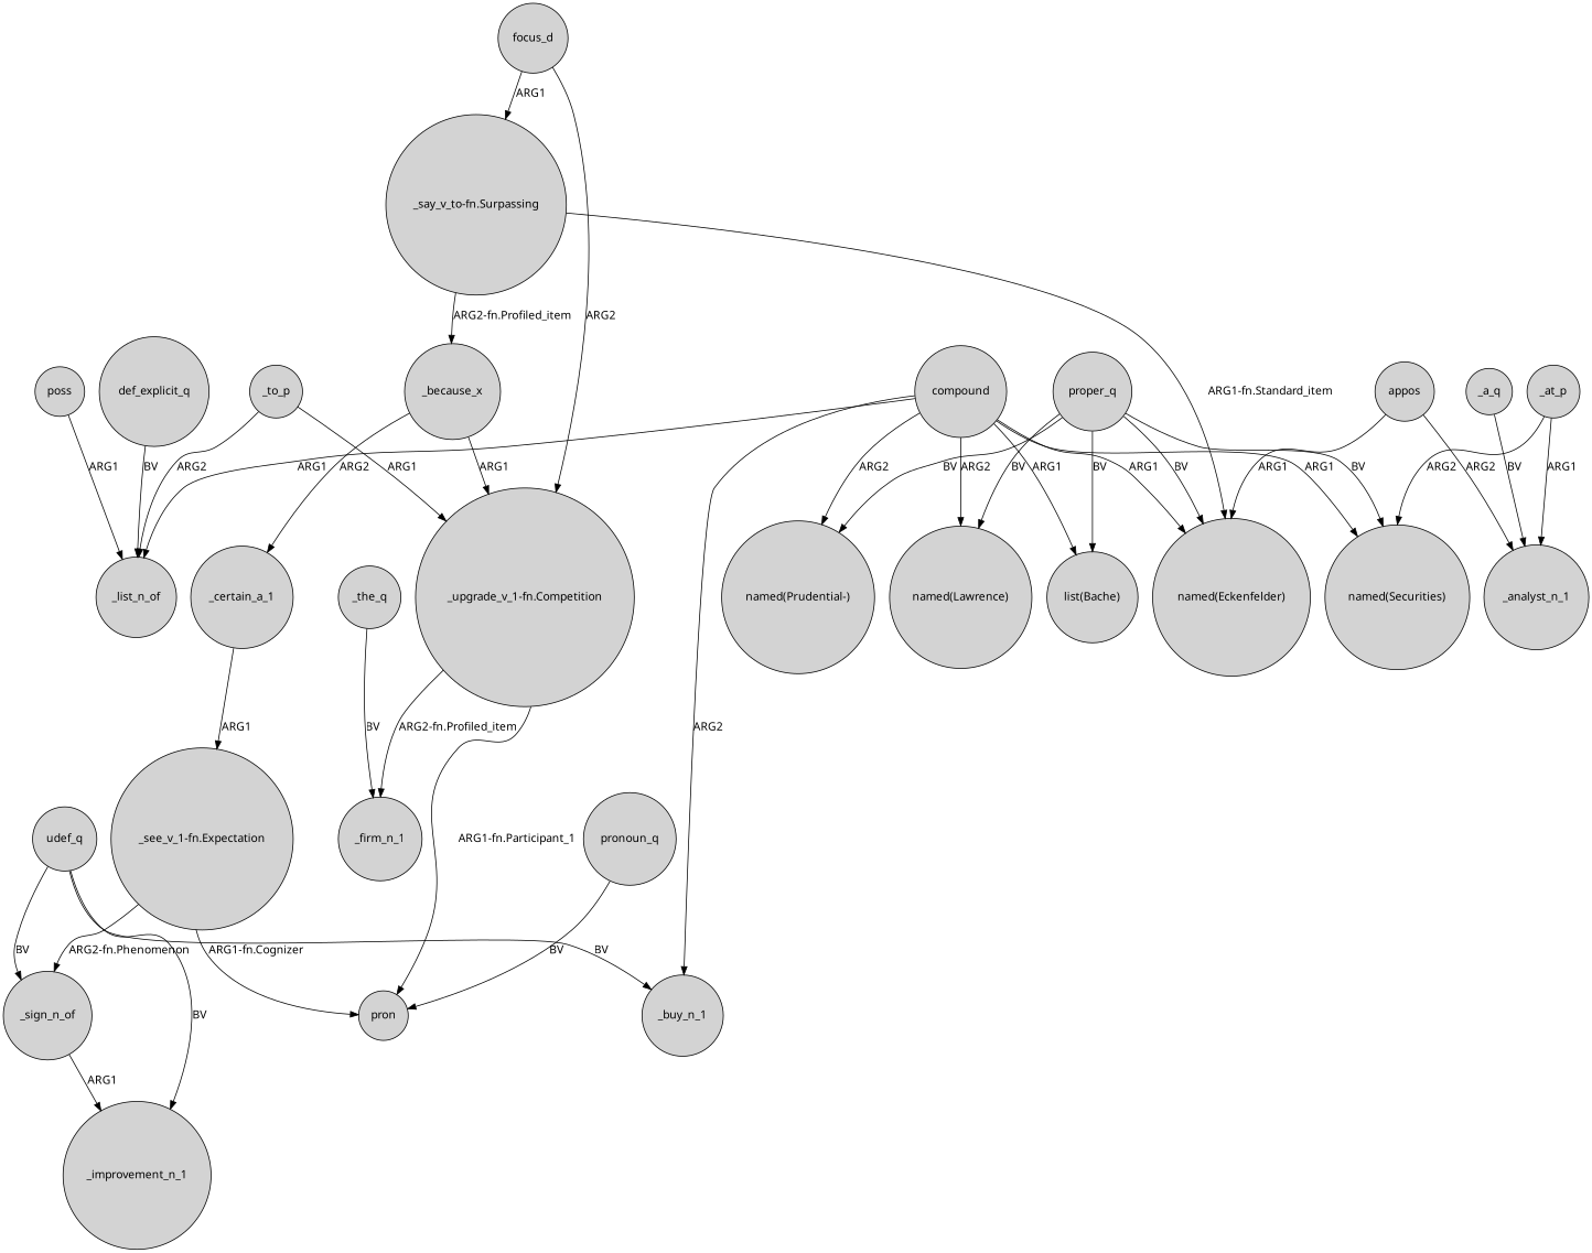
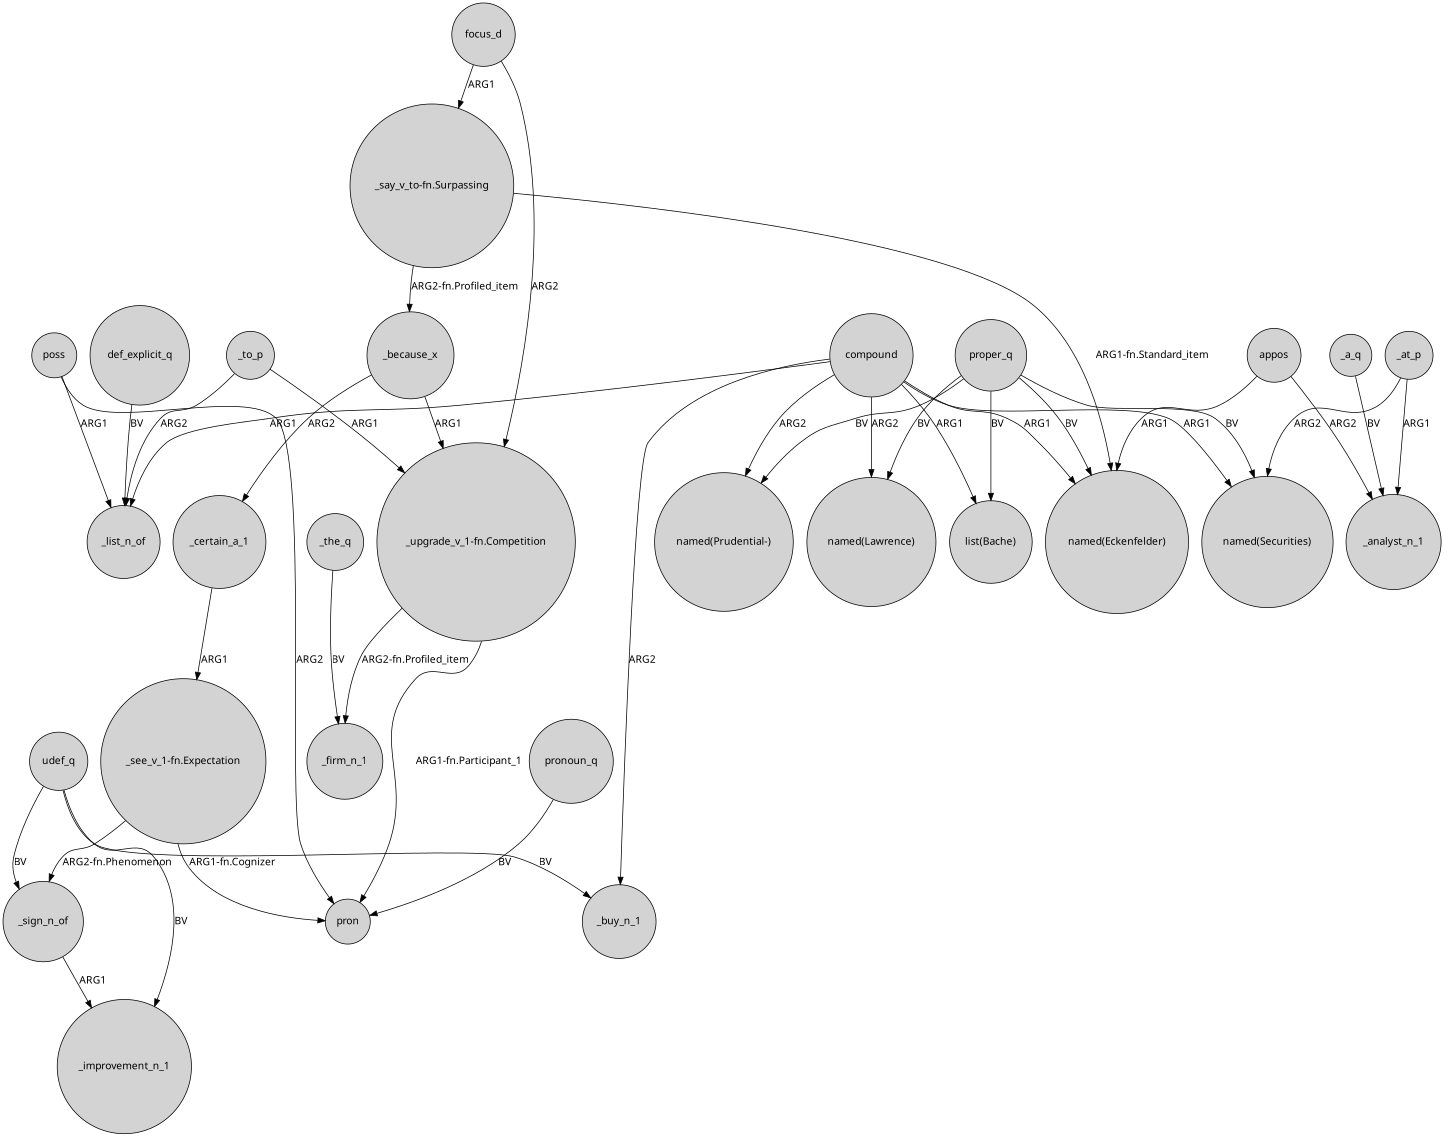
  digraph {
    fontname="Noto Sans"
    node [fontname="Noto Sans" shape=circle style=filled]
    edge [fontname="Noto Sans"]
    udef_q
    _sign_n_of
    _improvement_n_1
    _buy_n_1
    proper_q
    "named(Securities)"
    n7 [label="list(Bache)"]
    "named(Eckenfelder)"
    "named(Lawrence)"
    "named(Prudential-)"
    compound
    _list_n_of
    _because_x
    _certain_a_1
    "_upgrade_v_1-fn.Competition"
    "_see_v_1-fn.Expectation"
    pron
    _firm_n_1
    _a_q
    _analyst_n_1
    _to_p
    pronoun_q
    poss
    _at_p
    _the_q
    focus_d
    "_say_v_to-fn.Surpassing"
    def_explicit_q
    appos
    udef_q -> _sign_n_of [label=BV]
    udef_q -> _improvement_n_1 [label=BV]
    udef_q -> _buy_n_1 [label=BV]
    _sign_n_of -> _improvement_n_1 [label=ARG1]
    proper_q -> "named(Securities)" [label=BV]
    proper_q -> n7 [label=BV]
    proper_q -> "named(Eckenfelder)" [label=BV]
    proper_q -> "named(Lawrence)" [label=BV]
    proper_q -> "named(Prudential-)" [label=BV]
    compound -> _buy_n_1 [label=ARG2]
    compound -> "named(Securities)" [label=ARG1]
    compound -> n7 [label=ARG1]
    compound -> "named(Eckenfelder)" [label=ARG1]
    compound -> "named(Lawrence)" [label=ARG2]
    compound -> "named(Prudential-)" [label=ARG2]
    compound -> _list_n_of [label=ARG1]
    _because_x -> _certain_a_1 [label=ARG2]
    _because_x -> "_upgrade_v_1-fn.Competition" [label=ARG1]
    _certain_a_1 -> "_see_v_1-fn.Expectation" [label=ARG1]
    "_upgrade_v_1-fn.Competition" -> pron [label="ARG1-fn.Participant_1"]
    "_upgrade_v_1-fn.Competition" -> _firm_n_1 [label="ARG2-fn.Profiled_item"]
    "_see_v_1-fn.Expectation" -> _sign_n_of [label="ARG2-fn.Phenomenon"]
    "_see_v_1-fn.Expectation" -> pron [label="ARG1-fn.Cognizer"]
    _a_q -> _analyst_n_1 [label=BV]
    _to_p -> _list_n_of [label=ARG2]
    _to_p -> "_upgrade_v_1-fn.Competition" [label=ARG1]
    pronoun_q -> pron [label=BV]
    poss -> _list_n_of [label=ARG1]
+   poss -> pron [label=ARG2]
    _at_p -> "named(Securities)" [label=ARG2]
    _at_p -> _analyst_n_1 [label=ARG1]
    _the_q -> _firm_n_1 [label=BV]
    focus_d -> "_upgrade_v_1-fn.Competition" [label=ARG2]
    focus_d -> "_say_v_to-fn.Surpassing" [label=ARG1]
    "_say_v_to-fn.Surpassing" -> "named(Eckenfelder)" [label="ARG1-fn.Standard_item"]
    "_say_v_to-fn.Surpassing" -> _because_x [label="ARG2-fn.Profiled_item"]
    def_explicit_q -> _list_n_of [label=BV]
    appos -> "named(Eckenfelder)" [label=ARG1]
    appos -> _analyst_n_1 [label=ARG2]
  }
